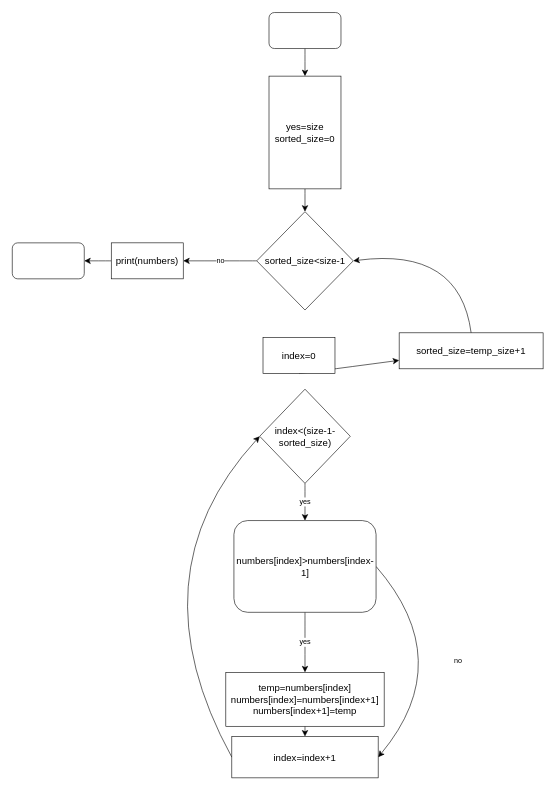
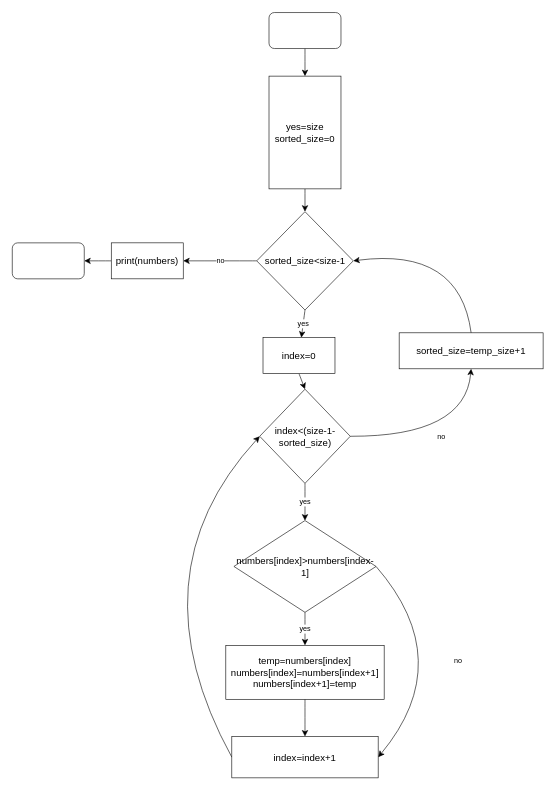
  <mxCell id="0" />
  <mxCell id="1" parent="0" />
  <mxCell id="2" style="edgeStyle=none;curved=1;rounded=0;orthogonalLoop=1;jettySize=auto;html=1;exitX=0.5;exitY=1;exitDx=0;exitDy=0;fontSize=12;startSize=8;endSize=8;" parent="1" source="3" target="5" edge="1"><mxGeometry relative="1" as="geometry" /></mxCell>
  <mxCell id="3" value="" style="rounded=1;whiteSpace=wrap;html=1;fontSize=16;" parent="1" vertex="1"><mxGeometry x="448" y="20" width="120" height="60" as="geometry" /></mxCell>
  <mxCell id="4" style="edgeStyle=none;curved=1;rounded=0;orthogonalLoop=1;jettySize=auto;html=1;exitX=0.5;exitY=1;exitDx=0;exitDy=0;fontSize=12;startSize=8;endSize=8;" parent="1" source="5" target="8" edge="1"><mxGeometry relative="1" as="geometry" /></mxCell>
  <mxCell id="5" value="yes=size&lt;br&gt;sorted_size=0&lt;br&gt;" style="rounded=0;whiteSpace=wrap;html=1;fontSize=16;" parent="1" vertex="1"><mxGeometry x="448" y="126" width="120" height="188" as="geometry" /></mxCell>
+ <mxCell id="6" value="yes" style="edgeStyle=none;curved=1;rounded=0;orthogonalLoop=1;jettySize=auto;html=1;exitX=0.5;exitY=1;exitDx=0;exitDy=0;fontSize=12;startSize=8;endSize=8;" parent="1" source="8" target="10" edge="1"><mxGeometry relative="1" as="geometry" /></mxCell>
  <mxCell id="7" value="no" style="edgeStyle=none;curved=1;rounded=0;orthogonalLoop=1;jettySize=auto;html=1;exitX=0;exitY=0.5;exitDx=0;exitDy=0;fontSize=12;startSize=8;endSize=8;" parent="1" source="8" target="24" edge="1"><mxGeometry relative="1" as="geometry" /></mxCell>
  <mxCell id="8" value="sorted_size&amp;lt;size-1" style="rhombus;whiteSpace=wrap;html=1;fontSize=16;" parent="1" vertex="1"><mxGeometry x="427.5" y="352" width="161" height="164" as="geometry" /></mxCell>
- <mxCell id="9" style="edgeStyle=none;curved=1;rounded=0;orthogonalLoop=1;jettySize=auto;html=1;exitX=0.5;exitY=1;exitDx=0;exitDy=0;fontSize=12;startSize=8;endSize=8;" parent="1" source="10" target="22" edge="1"><mxGeometry relative="1" as="geometry" /></mxCell>
+ <mxCell id="9" style="edgeStyle=none;curved=1;rounded=0;orthogonalLoop=1;jettySize=auto;html=1;exitX=0.5;exitY=1;exitDx=0;exitDy=0;entryX=0.5;entryY=0;entryDx=0;entryDy=0;fontSize=12;startSize=8;endSize=8;" parent="1" source="10" target="13" edge="1"><mxGeometry relative="1" as="geometry" /></mxCell>
  <mxCell id="10" value="index=0" style="rounded=0;whiteSpace=wrap;html=1;fontSize=16;" parent="1" vertex="1"><mxGeometry x="438" y="562" width="120" height="60" as="geometry" /></mxCell>
  <mxCell id="11" value="yes" style="edgeStyle=none;curved=1;rounded=0;orthogonalLoop=1;jettySize=auto;html=1;exitX=0.5;exitY=1;exitDx=0;exitDy=0;entryX=0.5;entryY=0;entryDx=0;entryDy=0;fontSize=12;startSize=8;endSize=8;" parent="1" source="13" target="16" edge="1"><mxGeometry relative="1" as="geometry" /></mxCell>
+ <mxCell id="12" value="no" style="edgeStyle=none;curved=1;rounded=0;orthogonalLoop=1;jettySize=auto;html=1;exitX=1;exitY=0.5;exitDx=0;exitDy=0;entryX=0.5;entryY=1;entryDx=0;entryDy=0;fontSize=12;startSize=8;endSize=8;" parent="1" source="13" target="22" edge="1"><mxGeometry relative="1" as="geometry"><Array as="points"><mxPoint x="775" y="727" /></Array></mxGeometry></mxCell>
  <mxCell id="13" value="index&amp;lt;(size-1-sorted_size)" style="rhombus;whiteSpace=wrap;html=1;fontSize=16;" parent="1" vertex="1"><mxGeometry x="432.5" y="648" width="151" height="157" as="geometry" /></mxCell>
  <mxCell id="14" value="yes" style="edgeStyle=none;curved=1;rounded=0;orthogonalLoop=1;jettySize=auto;html=1;exitX=0.5;exitY=1;exitDx=0;exitDy=0;entryX=0.5;entryY=0;entryDx=0;entryDy=0;fontSize=12;startSize=8;endSize=8;" parent="1" source="16" target="18" edge="1"><mxGeometry relative="1" as="geometry" /></mxCell>
  <mxCell id="15" value="no" style="edgeStyle=none;curved=1;rounded=0;orthogonalLoop=1;jettySize=auto;html=1;exitX=1;exitY=0.5;exitDx=0;exitDy=0;fontSize=12;startSize=8;endSize=8;entryX=1;entryY=0.5;entryDx=0;entryDy=0;" parent="1" source="16" target="20" edge="1"><mxGeometry relative="1" as="geometry"><mxPoint x="753" y="944.333" as="targetPoint" /><Array as="points"><mxPoint x="763" y="1101" /></Array></mxGeometry></mxCell>
- <mxCell id="16" value="numbers[index]&amp;gt;numbers[index-1]" style="whiteSpace=wrap;html=1;fontSize=16;rounded=1;" parent="1" vertex="1"><mxGeometry x="389.5" y="867" width="237" height="153" as="geometry" /></mxCell>
+ <mxCell id="16" value="numbers[index]&amp;gt;numbers[index-1]" style="rhombus;whiteSpace=wrap;html=1;fontSize=16;" parent="1" vertex="1"><mxGeometry x="389.5" y="867" width="237" height="153" as="geometry" /></mxCell>
  <mxCell id="17" style="edgeStyle=none;curved=1;rounded=0;orthogonalLoop=1;jettySize=auto;html=1;exitX=0.5;exitY=1;exitDx=0;exitDy=0;entryX=0.5;entryY=0;entryDx=0;entryDy=0;fontSize=12;startSize=8;endSize=8;" parent="1" source="18" target="20" edge="1"><mxGeometry relative="1" as="geometry" /></mxCell>
- <mxCell id="18" value="temp=numbers[index]&lt;br&gt;numbers[index]=numbers[index+1]&lt;br&gt;numbers[index+1]=temp" style="rounded=0;whiteSpace=wrap;html=1;fontSize=16;" parent="1" vertex="1"><mxGeometry x="376" y="1120" width="264" height="90" as="geometry" /></mxCell>
+ <mxCell id="18" value="temp=numbers[index]&lt;br&gt;numbers[index]=numbers[index+1]&lt;br&gt;numbers[index+1]=temp" style="rounded=0;whiteSpace=wrap;html=1;fontSize=16;" parent="1" vertex="1"><mxGeometry x="376" y="1075" width="264" height="90" as="geometry" /></mxCell>
  <mxCell id="19" style="edgeStyle=none;curved=1;rounded=0;orthogonalLoop=1;jettySize=auto;html=1;exitX=0;exitY=0.5;exitDx=0;exitDy=0;entryX=0;entryY=0.5;entryDx=0;entryDy=0;fontSize=12;startSize=8;endSize=8;" parent="1" source="20" target="13" edge="1"><mxGeometry relative="1" as="geometry"><Array as="points"><mxPoint x="220" y="958" /></Array></mxGeometry></mxCell>
  <mxCell id="20" value="index=index+1" style="rounded=0;whiteSpace=wrap;html=1;fontSize=16;" parent="1" vertex="1"><mxGeometry x="386" y="1227" width="244" height="69" as="geometry" /></mxCell>
  <mxCell id="21" style="edgeStyle=none;curved=1;rounded=0;orthogonalLoop=1;jettySize=auto;html=1;exitX=0.5;exitY=0;exitDx=0;exitDy=0;entryX=1;entryY=0.5;entryDx=0;entryDy=0;fontSize=12;startSize=8;endSize=8;" parent="1" source="22" target="8" edge="1"><mxGeometry relative="1" as="geometry"><Array as="points"><mxPoint x="766" y="411" /></Array></mxGeometry></mxCell>
  <mxCell id="22" value="sorted_size=temp_size+1" style="rounded=0;whiteSpace=wrap;html=1;fontSize=16;" parent="1" vertex="1"><mxGeometry x="665" y="554" width="240" height="60" as="geometry" /></mxCell>
  <mxCell id="23" style="edgeStyle=none;curved=1;rounded=0;orthogonalLoop=1;jettySize=auto;html=1;exitX=0;exitY=0.5;exitDx=0;exitDy=0;entryX=1;entryY=0.5;entryDx=0;entryDy=0;fontSize=12;startSize=8;endSize=8;" parent="1" source="24" target="25" edge="1"><mxGeometry relative="1" as="geometry" /></mxCell>
  <mxCell id="24" value="print(numbers)" style="rounded=0;whiteSpace=wrap;html=1;fontSize=16;" parent="1" vertex="1"><mxGeometry x="185" y="404" width="120" height="60" as="geometry" /></mxCell>
  <mxCell id="25" value="" style="rounded=1;whiteSpace=wrap;html=1;fontSize=16;" parent="1" vertex="1"><mxGeometry x="20" y="404" width="120" height="60" as="geometry" /></mxCell>
